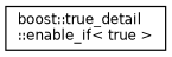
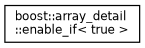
  digraph {
    rankdir=TB
-   n1 [color=black fillcolor=white fontname=Helvetica fontsize=10 height=0.2 label="boost::true_detail\l::enable_if\< true \>" shape=record style=filled width=0.4]
+   n1 [color=black fillcolor=white fontname=Helvetica fontsize=10 height=0.2 label="boost::array_detail\l::enable_if\< true \>" shape=record style=filled width=0.4]
  }
